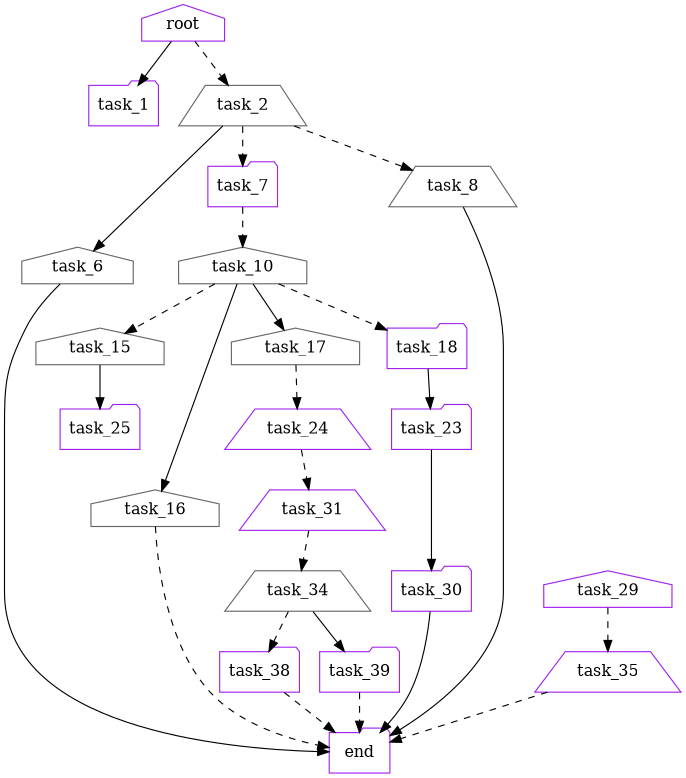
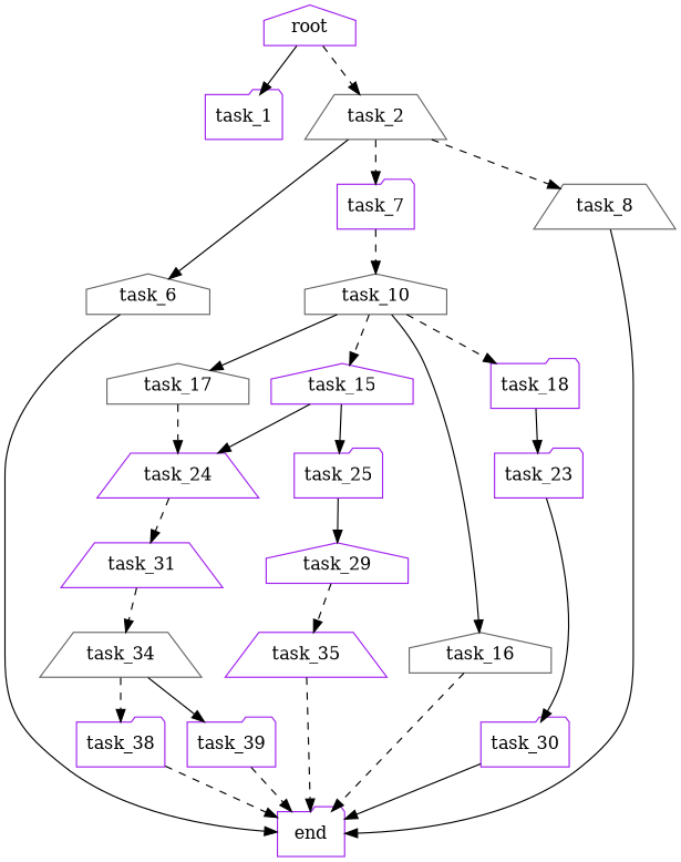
  digraph {
    node [color=purple shape=folder]
    edge [style=dashed]
    root [shape=house]
    task_1
    task_2 [color=gray40 shape=trapezium]
    task_6 [color=gray40 shape=house]
    task_7
    task_8 [color=gray40 shape=trapezium]
    end
    task_10 [color=gray40 shape=house]
-   task_15 [color=gray40 shape=house]
+   task_15 [shape=house]
    task_16 [color=gray40 shape=house]
    task_17 [color=gray40 shape=house]
    task_18
    task_24 [shape=trapezium]
    task_25
    task_23
    task_31 [shape=trapezium]
    task_29 [shape=house]
    task_30
    task_34 [color=gray40 shape=trapezium]
    task_35 [shape=trapezium]
    task_38
    task_39
    root -> task_1 [style=solid]
    root -> task_2
    task_2 -> task_6 [style=solid]
    task_2 -> task_7
    task_2 -> task_8
    task_6 -> end [style=solid]
    task_7 -> task_10
    task_8 -> end [style=solid]
    task_10 -> task_15
    task_10 -> task_16 [style=solid]
    task_10 -> task_17 [style=solid]
    task_10 -> task_18
+   task_15 -> task_24 [style=solid]
    task_15 -> task_25 [style=solid]
    task_16 -> end
    task_17 -> task_24
    task_18 -> task_23 [style=solid]
    task_24 -> task_31
+   task_25 -> task_29 [style=solid]
    task_23 -> task_30 [style=solid]
    task_31 -> task_34
    task_29 -> task_35
    task_30 -> end [style=solid]
    task_34 -> task_38
    task_34 -> task_39 [style=solid]
    task_35 -> end
    task_38 -> end
    task_39 -> end
  }
